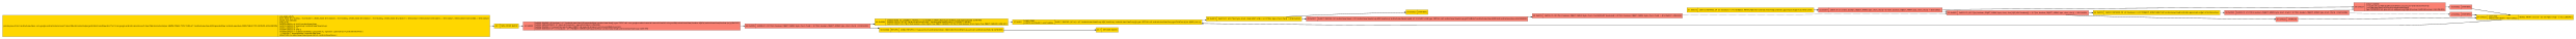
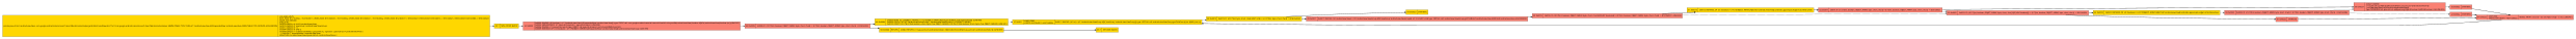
  digraph {
    fontname="Noto Sans"
    rankdir=LR
    node [fillcolor=salmon fontname="Noto Sans" shape=record style=filled]
    edge [fontname="Noto Sans" style=bold]
    n1 [fillcolor=gold label="{42\:\ ?|MTH_CONST_BLOCK\l}"]
    n2 [label="{44\:\ 0x0000|0x0000: INVOKE  (r0 I:boolean) = (r7 I:android.view.View A[D('expandedView' android.view.View)]) type: STATIC call: com.google.android.material.internal.ViewUtils.isLayoutRtl(android.view.View):boolean A[MD:(android.view.View):boolean (m)] (LINE:397)\l0x0004: NEW_INSTANCE  (r1 I:java.util.ArrayList) =  java.util.ArrayList  (LINE:398)\l0x0006: INVOKE  (r1 I:java.util.ArrayList) type: DIRECT call: java.util.ArrayList.\<init\>():void A[MD:():void (c)]\l0x0009: INSTANCE_OF  (r2 I:boolean) = (r7 I:??[OBJECT, ARRAY] A[D('expandedView' android.view.View)]) android.view.ViewGroup  (LINE:399)\l}"]
    n3 [label="{45\:\ 0x000b|0x000b: IF  (r2 I:??[int, boolean, OBJECT, ARRAY, byte, short, char]) == (0 ??[int, boolean, OBJECT, ARRAY, byte, short, char])  \-\> B:58:0x002d \l}"]
    n4 [fillcolor=gold label="{46\:\ 0x000d|0x000d: MOVE  (r2 I:??[OBJECT, ARRAY]) = (r7 I:??[OBJECT, ARRAY] A[D('expandedView' android.view.View)])  (LINE:400)\l0x000e: CHECK_CAST (r2 I:android.view.ViewGroup) = (android.view.ViewGroup) (r2 I:??[OBJECT, ARRAY]) \l0x0010: CONST  (r3 I:??[int, float, boolean, short, byte, char, OBJECT, ARRAY]) = (0 ??[int, float, boolean, short, byte, char, OBJECT, ARRAY])  (LINE:401)\l}"]
    n5 [fillcolor=gold label="{58\:\ 0x002d|RETURN\l|0x002d: RETURN  (r1 I:java.util.List\<android.view.View\> A[D('endAnchoredViews' java.util.List\<android.view.View\>)])  (LINE:409)\l}"]
    n6 [fillcolor=gold label="{47\:\ 0x0011|LOOP_START\lLOOP:0: B:47:0x0011\-\>B:57:0x002a\l|0x0011: INVOKE  (r4 I:int) = (r2 I:android.view.ViewGroup A[D('viewGroup' android.view.ViewGroup)]) type: VIRTUAL call: android.view.ViewGroup.getChildCount():int A[MD:():int (c)]\l}"]
    n7 [fillcolor=gold label="{43\:\ ?|MTH_EXIT_BLOCK\l}"]
    n8 [fillcolor=gold label="{48\:\ 0x0015|0x0015: IF  (r3 I:??[int, byte, short, char] A[D('i' int)]) \>= (r4 I:??[int, byte, short, char])  \-\> B:59:0x002d \l}"]
    n9 [label="{49\:\ 0x0017|0x0017: INVOKE  (r4 I:android.view.View) = (r2 I:android.view.ViewGroup A[D('viewGroup' android.view.ViewGroup)]), (r3 I:int A[D('i' int)]) type: VIRTUAL call: android.view.ViewGroup.getChildAt(int):android.view.View A[MD:(int):android.view.View (c)] (LINE:402)\l}"]
    n10 [fillcolor=gold label="{59\:\ 0x002d|SYNTHETIC\l}"]
    n11 [label="{50\:\ 0x001b|0x001b: IF  (r0 I:??[int, boolean, OBJECT, ARRAY, byte, short, char] A[D('isRtl' boolean)]) != (0 ??[int, boolean, OBJECT, ARRAY, byte, short, char])  \-\> B:53:0x0021  (LINE:403)\l}"]
    n12 [fillcolor=gold label="{51\:\ 0x001d|0x001d: INSTANCE_OF  (r5 I:boolean) = (r4 I:??[OBJECT, ARRAY] A[D('child' android.view.View)]) androidx.appcompat.widget.ActionMenuView \l}"]
    n13 [label="{53\:\ 0x0021|0x0021: IF  (r0 I:??[int, boolean, OBJECT, ARRAY, byte, short, char] A[D('isRtl' boolean)]) == (0 ??[int, boolean, OBJECT, ARRAY, byte, short, char])  \-\> B:61:0x002a \l}"]
    n14 [label="{52\:\ 0x001f|0x001f: IF  (r5 I:??[int, boolean, OBJECT, ARRAY, byte, short, char]) != (0 ??[int, boolean, OBJECT, ARRAY, byte, short, char])  \-\> B:56:0x0027 \l}"]
    n15 [fillcolor=gold label="{54\:\ 0x0023|0x0023: INSTANCE_OF  (r5 I:boolean) = (r4 I:??[OBJECT, ARRAY] A[D('child' android.view.View)]) androidx.appcompat.widget.ActionMenuView \l}"]
    n16 [label="{61\:\ 0x002a|SYNTHETIC\l}"]
    n17 [label="{56\:\ 0x0027|0x0027: INVOKE  \l  (r1 I:java.util.List A[D('endAnchoredViews' java.util.List\<android.view.View\>)])\l  (r4 I:java.lang.Object A[D('child' android.view.View)])\l type: INTERFACE call: java.util.List.add(java.lang.Object):boolean A[MD:(E):boolean (c)] (LINE:405)\l}"]
    n18 [label="{60\:\ 0x002a|SYNTHETIC\l}"]
-   n19 [fillcolor=gold label="{57\:\ 0x002a|LOOP_END\lLOOP:0: B:47:0x0011\-\>B:57:0x002a\l|0x002a: ARITH  (r3 I:int) = (r3 I:int A[D('i' int)]) + (1 int)  (LINE:401)\l}"]
+   n19 [label="{57\:\ 0x002a|LOOP_END\lLOOP:0: B:47:0x0011\-\>B:57:0x002a\l|0x002a: ARITH  (r3 I:int) = (r3 I:int A[D('i' int)]) + (1 int)  (LINE:401)\l}"]
    n20 [label="{55\:\ 0x0025|0x0025: IF  (r5 I:??[int, boolean, OBJECT, ARRAY, byte, short, char]) != (0 ??[int, boolean, OBJECT, ARRAY, byte, short, char])  \-\> B:62:0x002a \l}"]
    n21 [label="{62\:\ 0x002a|SYNTHETIC\l}"]
    n22 [fillcolor=gold label="{private java.util.List\<android.view.View\> com.google.android.material.search.SearchBarAnimationHelper.getEndAnchoredViews((r6 'this' I:com.google.android.material.search.SearchBarAnimationHelper A[IMMUTABLE_TYPE, THIS]), (r7 I:android.view.View A[D('expandedView' android.view.View), IMMUTABLE_TYPE, METHOD_ARGUMENT]))  | USE_LINES_HINTS\lBACK_EDGE: B:57:0x002a \-\> B:47:0x0011, CROSS_EDGE: B:55:0x0025 \-\> B:57:0x002a, CROSS_EDGE: B:53:0x0021 \-\> B:57:0x002a, CROSS_EDGE: B:52:0x001f \-\> B:56:0x0027, CROSS_EDGE: B:50:0x001b \-\> B:53:0x0021, CROSS_EDGE: B:45:0x000b \-\> B:58:0x002d\lINLINE_NOT_NEEDED\lDebug Info:\l  0x001b\-0x002a: r4 'child' Landroid\/view\/View;\l  0x0010\-0x002d: r2 'viewGroup' Landroid\/view\/ViewGroup;\l  0x0011\-0x002d: r3 'i' I\l  0x0004\-0x002d: r0 'isRtl' Z\l  0x0009\-0x002d: r1 'endAnchoredViews' Ljava\/util\/List;, signature: Ljava\/util\/List\<Landroid\/view\/View;\>;\l  \-1 \-0x002d: r7 'expandedView' Landroid\/view\/View;\lSIGNATURE: (Landroid\/view\/View;)Ljava\/util\/List\<Landroid\/view\/View;\>;\l}"]
    n1 -> n2 [style=solid]
    n2 -> n3 [style=solid]
    n3 -> n4
    n3 -> n5
    n4 -> n6 [style=solid]
    n5 -> n7
    n6 -> n8 [style=solid]
    n8 -> n9
    n8 -> n10
    n9 -> n11
+   n11 -> n12
    n11 -> n13 [style=solid]
    n12 -> n14
    n13 -> n15
    n13 -> n16
    n14 -> n13 [style=solid]
    n14 -> n17
    n15 -> n20 [style=solid]
    n16 -> n19
    n17 -> n18 [style=solid]
    n18 -> n19
    n19 -> n6
    n20 -> n17 [style=solid]
    n20 -> n21 [style=solid]
    n21 -> n19
    n22 -> n1 [style=solid]
  }
